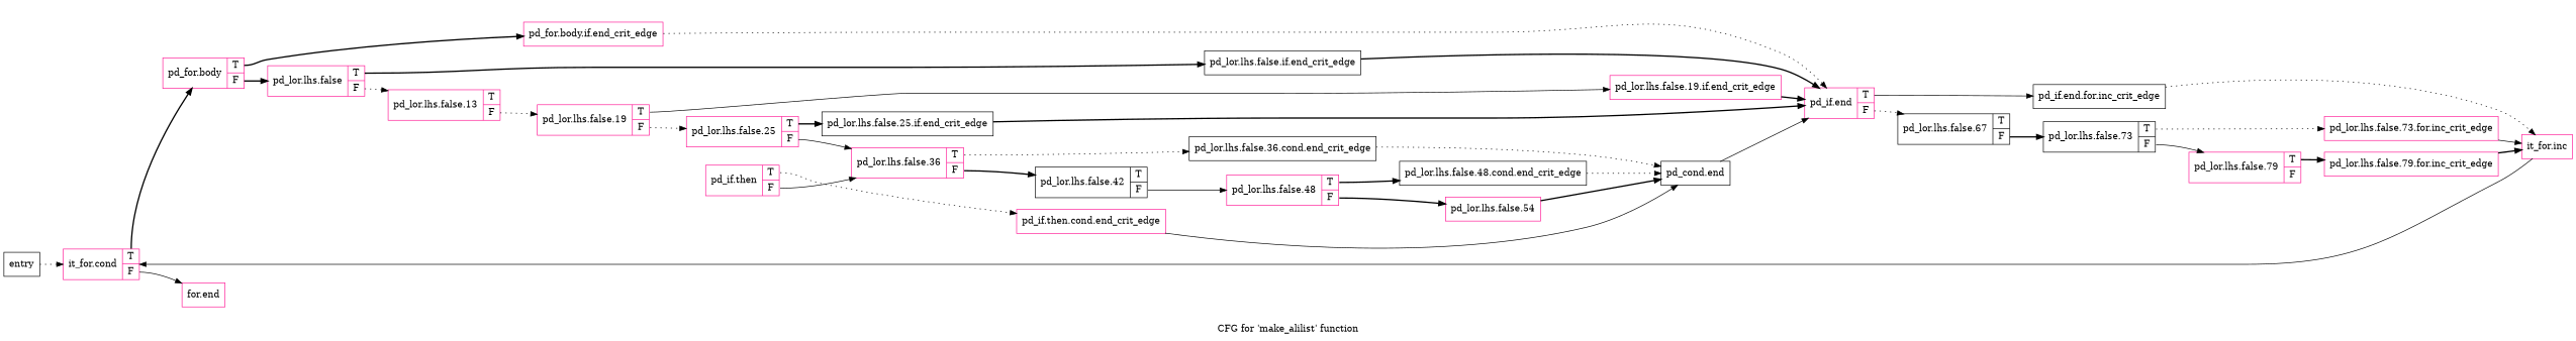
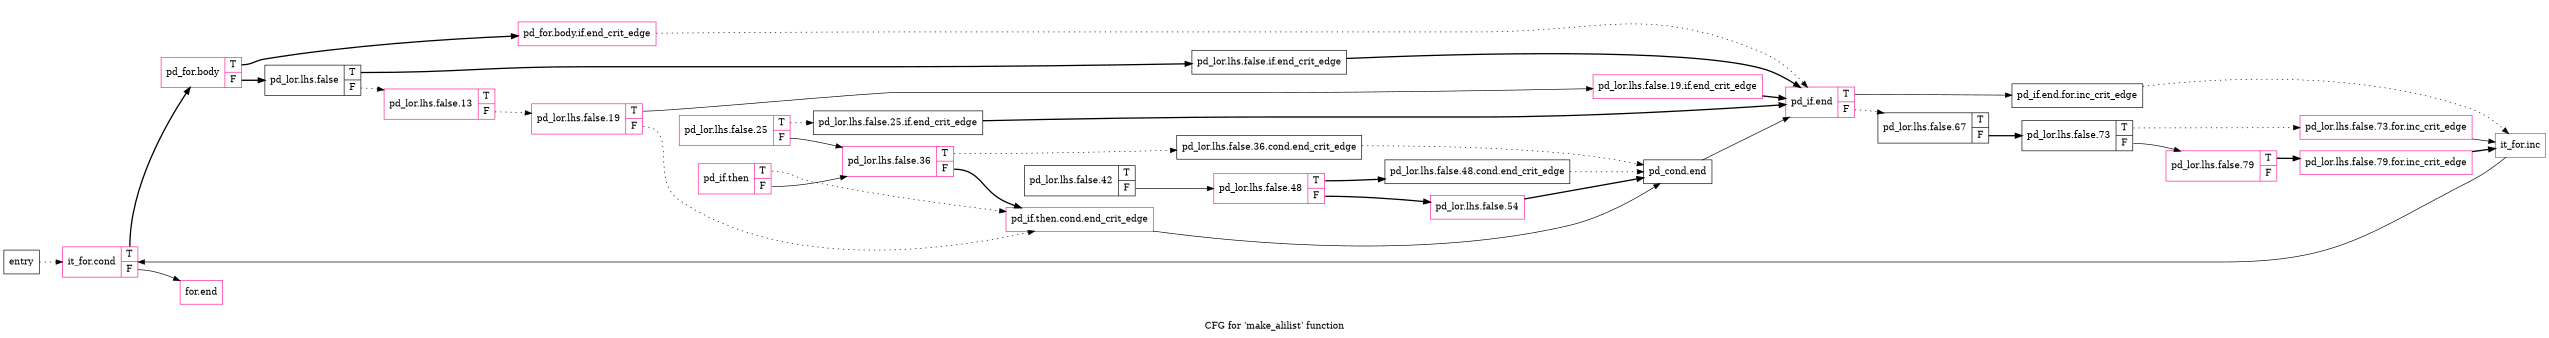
  digraph {
    label="CFG for 'make_alilist' function"
    rankdir=LR
    node [color=deeppink shape=record]
    edge [style=bold]
    n1 [color=black label="{entry}"]
    n2 [label="{it_for.cond|{<s0>T|<s1>F}}"]
    n3 [label="{pd_for.body|{<s0>T|<s1>F}}"]
    n4 [label="{for.end}"]
    n5 [label="{pd_for.body.if.end_crit_edge}"]
-   n6 [label="{pd_lor.lhs.false|{<s0>T|<s1>F}}"]
+   n6 [color=black label="{pd_lor.lhs.false|{<s0>T|<s1>F}}"]
    n7 [label="{pd_if.end|{<s0>T|<s1>F}}"]
    n8 [color=black label="{pd_lor.lhs.false.if.end_crit_edge}"]
    n9 [label="{pd_lor.lhs.false.13|{<s0>T|<s1>F}}"]
    n10 [color=black label="{pd_if.end.for.inc_crit_edge}"]
    n11 [color=black label="{pd_lor.lhs.false.67|{<s0>T|<s1>F}}"]
    n12 [label="{pd_lor.lhs.false.19|{<s0>T|<s1>F}}"]
    n13 [label="{it_for.inc}"]
    n14 [color=black label="{pd_lor.lhs.false.73|{<s0>T|<s1>F}}"]
    n15 [label="{pd_lor.lhs.false.19.if.end_crit_edge}"]
    n16 [label="{pd_lor.lhs.false.25|{<s0>T|<s1>F}}"]
    n17 [color=black label="{pd_lor.lhs.false.25.if.end_crit_edge}"]
    n18 [label="{pd_lor.lhs.false.36|{<s0>T|<s1>F}}"]
    n19 [label="{pd_if.then|{<s0>T|<s1>F}}"]
    n20 [label="{pd_if.then.cond.end_crit_edge}"]
    n21 [color=black label="{pd_cond.end}"]
    n22 [color=black label="{pd_lor.lhs.false.36.cond.end_crit_edge}"]
    n23 [color=black label="{pd_lor.lhs.false.42|{<s0>T|<s1>F}}"]
    n24 [label="{pd_lor.lhs.false.48|{<s0>T|<s1>F}}"]
    n25 [color=black label="{pd_lor.lhs.false.48.cond.end_crit_edge}"]
    n26 [label="{pd_lor.lhs.false.54}"]
    n27 [label="{pd_lor.lhs.false.73.for.inc_crit_edge}"]
    n28 [label="{pd_lor.lhs.false.79|{<s0>T|<s1>F}}"]
    n29 [label="{pd_lor.lhs.false.79.for.inc_crit_edge}"]
    n1 -> n2 [style=dotted]
    n2 -> n3 [tailport=s0]
    n2 -> n4 [style=solid tailport=s1]
    n3 -> n5 [tailport=s0]
    n3 -> n6 [tailport=s1]
    n5 -> n7 [style=dotted]
    n6 -> n8 [tailport=s0]
    n6 -> n9 [style=dotted tailport=s1]
    n7 -> n10 [style=solid tailport=s0]
    n7 -> n11 [style=dotted tailport=s1]
    n8 -> n7
    n9 -> n12 [style=dotted tailport=s1]
    n10 -> n13 [style=dotted]
    n11 -> n14 [tailport=s1]
    n12 -> n15 [style=solid tailport=s0]
-   n12 -> n16 [style=dotted tailport=s1]
+   n12 -> n20 [style=dotted tailport=s1]
    n13 -> n2 [style=solid]
    n14 -> n27 [style=dotted tailport=s0]
    n14 -> n28 [style=solid tailport=s1]
    n15 -> n7
-   n16 -> n17 [tailport=s0]
+   n16 -> n17 [style=dotted tailport=s0]
    n16 -> n18 [style=solid tailport=s1]
    n17 -> n7
    n18 -> n22 [style=dotted tailport=s0]
-   n18 -> n23 [tailport=s1]
+   n18 -> n20 [tailport=s1]
    n19 -> n18 [style=solid tailport=s1]
    n19 -> n20 [style=dotted tailport=s0]
    n20 -> n21 [style=solid]
    n21 -> n7 [style=solid]
    n22 -> n21 [style=dotted]
    n23 -> n24 [style=solid tailport=s1]
    n24 -> n25 [tailport=s0]
    n24 -> n26 [tailport=s1]
    n25 -> n21 [style=dotted]
    n26 -> n21
    n27 -> n13 [style=solid]
    n28 -> n29 [tailport=s0]
    n29 -> n13
  }
